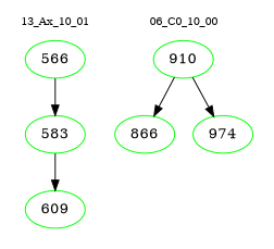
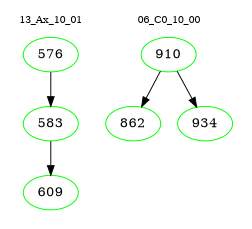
  digraph {
    node [color=green]
    edge [color=black]
    n1 [label=583]
-   n2 [label=566]
+   n2 [label=576]
    n3 [label=609]
    n4 [label=910]
-   n5 [label=866]
-   n6 [label=974]
+   n5 [label=862]
+   n6 [label=934]
    subgraph cluster_1 {
      color=white
      fontsize=10
      label="13_Ax_10_01"
      n1
      n2
      n3
    }
    subgraph cluster_2 {
      color=white
      fontsize=10
      label="06_C0_10_00"
      n4
      n5
      n6
    }
    n1 -> n3
    n2 -> n1
    n4 -> n5
    n4 -> n6
  }
